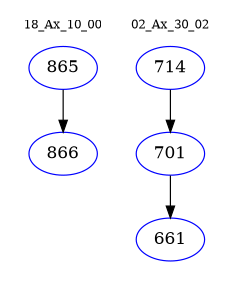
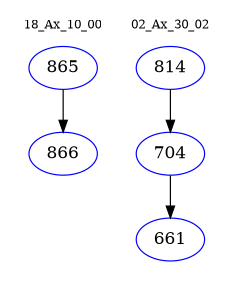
  digraph {
    node [color=blue]
    edge [color=black]
    n1 [label=865]
    n2 [label=866]
-   n3 [label=714]
-   n4 [label=701]
+   n3 [label=814]
+   n4 [label=704]
    n5 [label=661]
    subgraph cluster_1 {
      color=white
      fontsize=10
      label="18_Ax_10_00"
      n1
      n2
    }
    subgraph cluster_2 {
      color=white
      fontsize=10
      label="02_Ax_30_02"
      n3
      n4
      n5
    }
    n1 -> n2
    n3 -> n4
    n4 -> n5
  }
